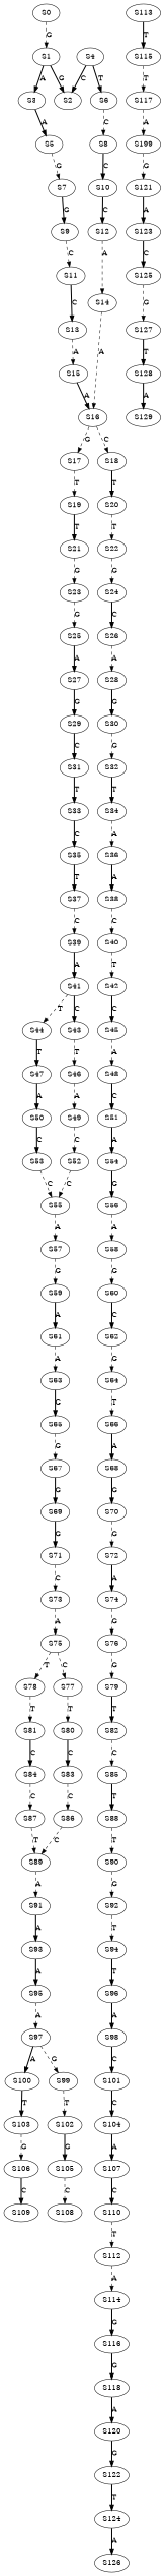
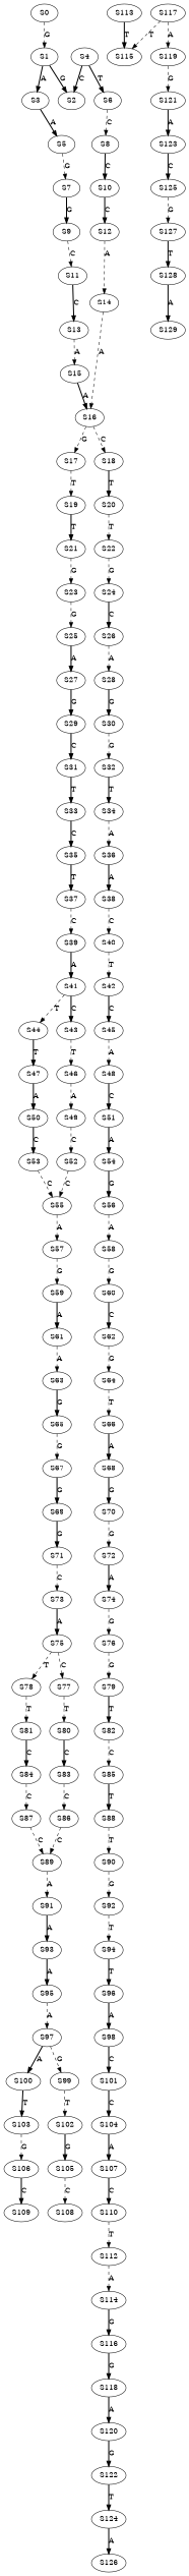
  strict digraph {
    edge [style=bold]
    S0
    S1
    S2
    S3
    S5
    S4
    S6
    S7
    S8
    S9
    S10
    S11
    S12
    S13
    S14
    S15
    S16
    S17
    S18
    S19
    S20
    S21
    S22
    S23
    S24
    S25
    S26
    S27
    S28
    S29
    S30
    S31
    S32
    S33
    S34
    S35
    S36
    S37
    S38
    S39
    S40
    S41
    S42
    S43
    S44
    S45
    S46
    S47
    S48
    S49
    S50
    S51
    S52
    S53
    S54
    S55
    S56
    S57
    S58
    S59
    S60
    S61
    S62
    S63
    S64
    S65
    S66
    S67
    S68
    S69
    S70
    S71
    S72
    S73
    S74
    S75
    S76
    S77
    S78
    S79
    S80
    S81
    S82
    S83
    S84
    S85
    S86
    S87
    S88
    S89
    S90
    S91
    S92
    S93
    S94
    S95
    S96
    S97
    S98
    S99
    S100
    S101
    S102
    S103
    S104
    S105
    S106
    S107
    S108
    S109
    S110
    S112
    S114
    S113
    S115
    S116
    S117
    S118
-   S119 [label=S199]
+   S119
    S120
    S121
    S122
    S123
    S124
    S125
    S126
    S127
    S128
    S129
    S0 -> S1 [label=G style=dashed]
    S1 -> S2 [label=G]
    S1 -> S3 [label=A]
    S3 -> S5 [label=A]
    S5 -> S7 [label=G style=dashed]
    S4 -> S2 [label=C]
    S4 -> S6 [label=T]
    S6 -> S8 [label=C style=dashed]
    S7 -> S9 [label=G]
    S8 -> S10 [label=C]
    S9 -> S11 [label=C style=dashed]
    S10 -> S12 [label=C]
    S11 -> S13 [label=C]
    S12 -> S14 [label=A style=dashed]
    S13 -> S15 [label=A style=dashed]
    S14 -> S16 [label=A style=dashed]
    S15 -> S16 [label=A]
    S16 -> S17 [label=G style=dashed]
    S16 -> S18 [label=C style=dashed]
    S17 -> S19 [label=T style=dashed]
    S18 -> S20 [label=T]
    S19 -> S21 [label=T]
    S20 -> S22 [label=T style=dashed]
    S21 -> S23 [label=G style=dashed]
    S22 -> S24 [label=G style=dashed]
    S23 -> S25 [label=G style=dashed]
    S24 -> S26 [label=C]
    S25 -> S27 [label=A]
    S26 -> S28 [label=A style=dashed]
    S27 -> S29 [label=G]
    S28 -> S30 [label=G]
    S29 -> S31 [label=C]
    S30 -> S32 [label=G style=dashed]
    S31 -> S33 [label=T]
    S32 -> S34 [label=T]
    S33 -> S35 [label=C]
    S34 -> S36 [label=A style=dashed]
    S35 -> S37 [label=T]
    S36 -> S38 [label=A]
    S37 -> S39 [label=C style=dashed]
    S38 -> S40 [label=C style=dashed]
    S39 -> S41 [label=A]
    S40 -> S42 [label=T style=dashed]
    S41 -> S43 [label=C]
    S41 -> S44 [label=T style=dashed]
    S42 -> S45 [label=C]
    S43 -> S46 [label=T style=dashed]
    S44 -> S47 [label=T]
    S45 -> S48 [label=A style=dashed]
    S46 -> S49 [label=A style=dashed]
    S47 -> S50 [label=A]
    S48 -> S51 [label=C]
    S49 -> S52 [label=C style=dashed]
    S50 -> S53 [label=C]
    S51 -> S54 [label=A]
    S52 -> S55 [label=C style=dashed]
    S53 -> S55 [label=C style=dashed]
    S54 -> S56 [label=G]
    S55 -> S57 [label=A style=dashed]
    S56 -> S58 [label=A style=dashed]
    S57 -> S59 [label=G style=dashed]
    S58 -> S60 [label=G style=dashed]
    S59 -> S61 [label=A]
    S60 -> S62 [label=C]
    S61 -> S63 [label=A style=dashed]
    S62 -> S64 [label=G style=dashed]
    S63 -> S65 [label=G]
    S64 -> S66 [label=T style=dashed]
    S65 -> S67 [label=G style=dashed]
    S66 -> S68 [label=A]
    S67 -> S69 [label=G]
    S68 -> S70 [label=G]
    S69 -> S71 [label=G]
    S70 -> S72 [label=G style=dashed]
    S71 -> S73 [label=C style=dashed]
    S72 -> S74 [label=A]
-   S73 -> S75 [label=A style=dashed]
+   S73 -> S75 [label=A]
    S74 -> S76 [label=G style=dashed]
    S75 -> S77 [label=C style=dashed]
    S75 -> S78 [label=T style=dashed]
    S76 -> S79 [label=G style=dashed]
    S77 -> S80 [label=T style=dashed]
    S78 -> S81 [label=T style=dashed]
    S79 -> S82 [label=T]
    S80 -> S83 [label=C]
    S81 -> S84 [label=C]
    S82 -> S85 [label=C style=dashed]
    S83 -> S86 [label=C style=dashed]
    S84 -> S87 [label=C style=dashed]
    S85 -> S88 [label=T]
    S86 -> S89 [label=C style=dashed]
-   S87 -> S89 [label=T style=dashed]
+   S87 -> S89 [label=C style=dashed]
    S88 -> S90 [label=T style=dashed]
    S89 -> S91 [label=A style=dashed]
    S90 -> S92 [label=G style=dashed]
    S91 -> S93 [label=A]
    S92 -> S94 [label=T style=dashed]
    S93 -> S95 [label=A]
    S94 -> S96 [label=T]
    S95 -> S97 [label=A style=dashed]
    S96 -> S98 [label=A]
    S97 -> S99 [label=G style=dashed]
    S97 -> S100 [label=A]
    S98 -> S101 [label=C]
    S99 -> S102 [label=T style=dashed]
    S100 -> S103 [label=T]
    S101 -> S104 [label=C]
    S102 -> S105 [label=G]
    S103 -> S106 [label=G style=dashed]
    S104 -> S107 [label=A]
    S105 -> S108 [label=C style=dashed]
    S106 -> S109 [label=C]
    S107 -> S110 [label=C]
    S110 -> S112 [label=T style=dashed]
    S112 -> S114 [label=A style=dashed]
    S114 -> S116 [label=G]
    S113 -> S115 [label=T]
-   S115 -> S117 [label=T style=dashed]
+   S117 -> S115 [label=T style=dashed]
    S116 -> S118 [label=G]
    S117 -> S119 [label=A style=dashed]
    S118 -> S120 [label=A]
    S119 -> S121 [label=G style=dashed]
    S120 -> S122 [label=G]
    S121 -> S123 [label=A]
    S122 -> S124 [label=T]
    S123 -> S125 [label=C]
    S124 -> S126 [label=A]
    S125 -> S127 [label=G style=dashed]
    S127 -> S128 [label=T]
    S128 -> S129 [label=A]
  }
